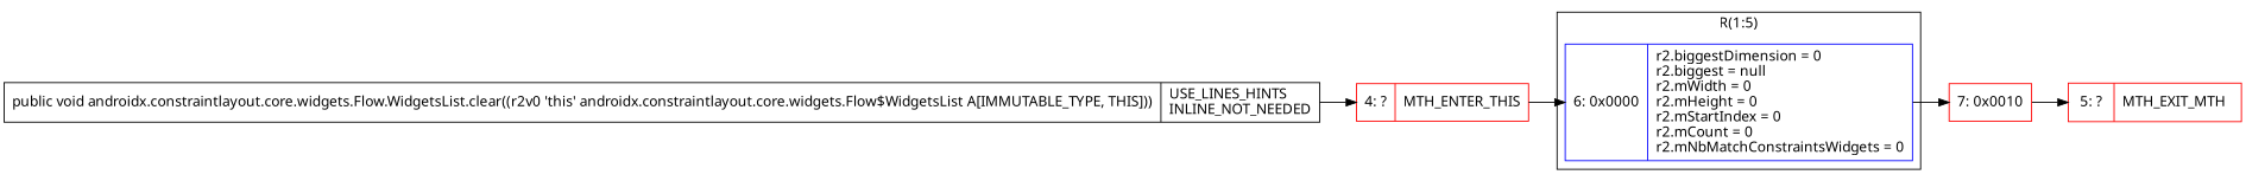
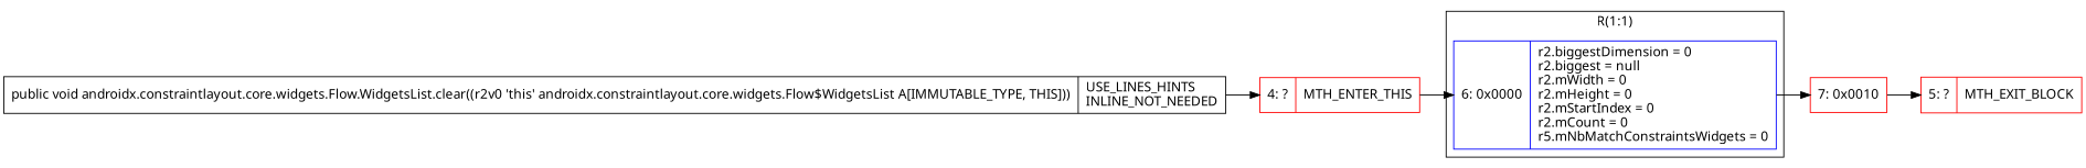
  digraph {
    fontname="Noto Sans"
    rankdir=LR
    node [color=red fontname="Noto Sans" shape=record]
    edge [fontname="Noto Sans"]
-   n1 [color=blue label="{6\:\ 0x0000|r2.biggestDimension = 0\lr2.biggest = null\lr2.mWidth = 0\lr2.mHeight = 0\lr2.mStartIndex = 0\lr2.mCount = 0\lr2.mNbMatchConstraintsWidgets = 0\l}"]
+   n1 [color=blue label="{6\:\ 0x0000|r2.biggestDimension = 0\lr2.biggest = null\lr2.mWidth = 0\lr2.mHeight = 0\lr2.mStartIndex = 0\lr2.mCount = 0\lr5.mNbMatchConstraintsWidgets = 0\l}"]
    n2 [label="{7\:\ 0x0010}"]
-   n3 [label="{5\:\ ?|MTH_EXIT_MTH\l}"]
+   n3 [label="{5\:\ ?|MTH_EXIT_BLOCK\l}"]
    n4 [label="{4\:\ ?|MTH_ENTER_THIS\l}"]
    n5 [label="{public void androidx.constraintlayout.core.widgets.Flow.WidgetsList.clear((r2v0 'this' androidx.constraintlayout.core.widgets.Flow$WidgetsList A[IMMUTABLE_TYPE, THIS]))  | USE_LINES_HINTS\lINLINE_NOT_NEEDED\l}" color=""]
    subgraph cluster_1 {
-     label="R(1:5)"
+     label="R(1:1)"
      n1
    }
    n1 -> n2
    n2 -> n3
    n4 -> n1
    n5 -> n4
  }
